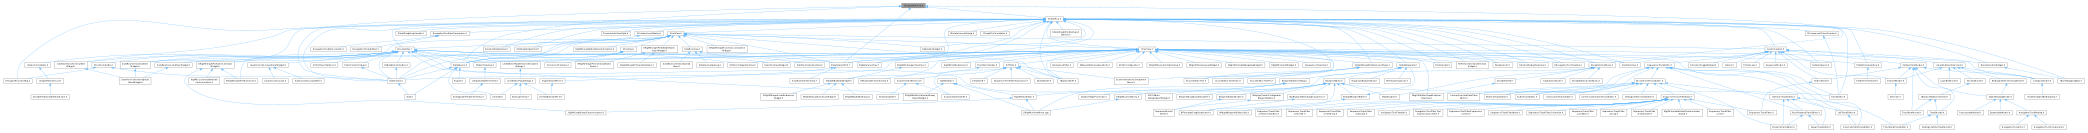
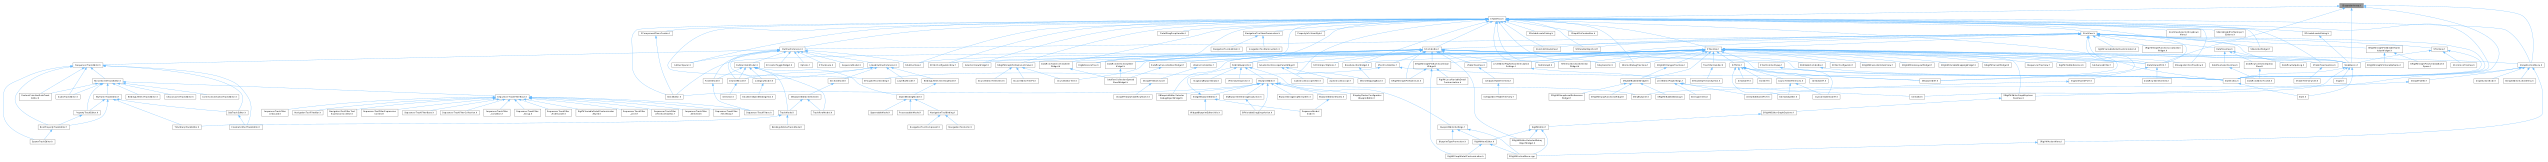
  digraph {
    fontname=Roboto
    node [color=grey40 fillcolor=white fontname=Roboto fontsize=10 shape=box style=filled]
    edge [color=steelblue1 dir=back fontname=Roboto fontsize=10 labelfontname=Helvetica labelfontsize=10 style=solid]
    n1 [color=gray40 fillcolor=grey60 fontcolor=black height=0.2 label="SExpanderArrow.h" width=0.4]
    n2 [height=0.2 label="SGraphActionMenu.h" width=0.4]
    n3 [height=0.2 label="STableRow.h" width=0.4]
    n4 [height=0.2 label="SlateExtras.h" width=0.4]
    n5 [height=0.2 label="SlateBasics.h" width=0.4]
    n6 [height=0.2 label="SlateSharedPCH.h" width=0.4]
    n7 [height=0.2 label="GraphActionNode.h" width=0.4]
    n8 [height=0.2 label="SGraphEditorActionMenu.h" width=0.4]
    n9 [height=0.2 label="SGraphPalette.h" width=0.4]
    n10 [height=0.2 label="SMyBlueprint.h" width=0.4]
    n11 [height=0.2 label="SRigVMActionMenu.h" width=0.4]
    n12 [height=0.2 label="BoneSelectionWidget.h" width=0.4]
    n13 [height=0.2 label="SBoneMappingBase.h" width=0.4]
    n14 [height=0.2 label="SRigVMGraphPinNameListValue.h" width=0.4]
    n15 [height=0.2 label="DataflowTransformOutliner\lWidget.h" width=0.4]
    n16 [height=0.2 label="DataflowVerticesOutliner\lWidget.h" width=0.4]
    n17 [height=0.2 label="DlgReferenceTree.h" width=0.4]
    n18 [height=0.2 label="FindInBlueprints.h" width=0.4]
    n19 [height=0.2 label="SSCSEditor.h" width=0.4]
    n20 [height=0.2 label="FindInGraph.h" width=0.4]
    n21 [height=0.2 label="IDetailDragDropHandler.h" width=0.4]
-   n22 [height=0.2 label="Customization.h" width=0.4]
+   n22 [height=0.2 label="IOutlinerExtension.h" width=0.4]
    n23 [height=0.2 label="OutlinerSpacer.h" width=0.4]
    n24 [height=0.2 label="SOutlinerView.h" width=0.4]
    n25 [height=0.2 label="NavigationToolItemParameters.h" width=0.4]
    n26 [height=0.2 label="PropertyInfoViewStyle.h" width=0.4]
    n27 [height=0.2 label="ReferenceSectionSelection\lWidget.h" width=0.4]
    n28 [height=0.2 label="SAnimAttributeView.h" width=0.4]
    n29 [height=0.2 label="SBlueprintDiff.h" width=0.4]
    n30 [height=0.2 label="SComboBox.h" width=0.4]
    n31 [height=0.2 label="SFilterConfiguratorRow.h" width=0.4]
    n32 [height=0.2 label="SFixupSelfContextDlg.h" width=0.4]
    n33 [height=0.2 label="SelectionViewWidget.h" width=0.4]
    n34 [height=0.2 label="SComponentClassCombo.h" width=0.4]
    n35 [height=0.2 label="SDeleteAssetsDialog.h" width=0.4]
    n36 [height=0.2 label="SFilterableObjectList.h" width=0.4]
    n37 [height=0.2 label="SGraphPinComboBox.h" width=0.4]
    n38 [height=0.2 label="SKeySelector.h" width=0.4]
    n39 [height=0.2 label="SKismetDebugTreeView.h" width=0.4]
    n40 [height=0.2 label="SListView.h" width=0.4]
    n41 [height=0.2 label="SSkeletonWidget.h" width=0.4]
    n42 [height=0.2 label="STreeView.h" width=0.4]
    n43 [height=0.2 label="SNavigationToolTreeRow.h" width=0.4]
    n44 [height=0.2 label="STableTreeViewRow.h" width=0.4]
    n45 [height=0.2 label="SListViewSelectorDropdown\lMenu.h" width=0.4]
    n46 [height=0.2 label="SPrivateAssetsDialog.h" width=0.4]
    n47 [height=0.2 label="SSkinWeightProfileImport\lOptions.h" width=0.4]
    n48 [height=0.2 label="Slate.h" width=0.4]
    n49 [height=0.2 label="UnrealEd.h" width=0.4]
    n50 [height=0.2 label="Engine.h" width=0.4]
    n51 [height=0.2 label="DataflowSkeletonView.h" width=0.4]
    n52 [height=0.2 label="EngineSharedPCH.h" width=0.4]
    n53 [height=0.2 label="SRigVMEditorGraphExplorer\lTreeView.h" width=0.4]
    n54 [height=0.2 label="SRigVMActionMenu.cpp" width=0.4]
+   n55 [height=0.2 label="SRigVMEditorGraphExplorer.h" width=0.4]
    n56 [height=0.2 label="RigVMEditor.h" width=0.4]
    n57 [height=0.2 label="RigVMNewEditor.h" width=0.4]
    n58 [height=0.2 label="SRigVMEditorSelectedDebug\lObjectWidget.h" width=0.4]
    n59 [height=0.2 label="RigVMGraphDetailCustomization.h" width=0.4]
    n60 [height=0.2 label="SCurveEditorTree.h" width=0.4]
    n61 [height=0.2 label="SCurveEditorTreePin.h" width=0.4]
    n62 [height=0.2 label="SCurveEditorTreeSelect.h" width=0.4]
    n63 [height=0.2 label="DataflowCollectionSpread\lSheetWidget.h" width=0.4]
    n64 [height=0.2 label="BlueprintEditor.h" width=0.4]
    n65 [height=0.2 label="BlueprintEditorSettings.h" width=0.4]
    n66 [height=0.2 label="ImaginaryBlueprintData.h" width=0.4]
    n67 [height=0.2 label="SPinValueInspector.h" width=0.4]
    n68 [height=0.2 label="CategoryModel.h" width=0.4]
    n69 [height=0.2 label="ChannelModel.h" width=0.4]
    n70 [height=0.2 label="FolderModel.h" width=0.4]
    n71 [height=0.2 label="ISequencerTrackEditor.h" width=0.4]
    n72 [height=0.2 label="LinkedOutlinerExtension.h" width=0.4]
    n73 [height=0.2 label="OutlinerItemModel.h" width=0.4]
    n74 [height=0.2 label="SColumnToggleWidget.h" width=0.4]
    n75 [height=0.2 label="Options.h" width=0.4]
    n76 [height=0.2 label="STrackLane.h" width=0.4]
    n77 [height=0.2 label="SequenceModel.h" width=0.4]
    n78 [height=0.2 label="NavigationToolAddItem.h" width=0.4]
    n79 [height=0.2 label="NavigationToolRemoveItem.h" width=0.4]
-   n80 [height=0.2 label="SSCSEditor\lDebugObjectWidget.h" width=0.4]
+   n80 [height=0.2 label="SBlueprintEditorSelected\lDebugObjectWidget.h" width=0.4]
    n81 [height=0.2 label="LevelEditorPlayNetworkEmulation\lSettings.h" width=0.4]
    n82 [height=0.2 label="SAudioOscilloscopePanelWidget.h" width=0.4]
    n83 [height=0.2 label="SCSVImportOptions.h" width=0.4]
    n84 [height=0.2 label="SEditableComboBox.h" width=0.4]
    n85 [height=0.2 label="SNameComboBox.h" width=0.4]
    n86 [height=0.2 label="SRigVMGraphPinNameListValue\lWidget.h" width=0.4]
    n87 [height=0.2 label="STableTreeView.h" width=0.4]
    n88 [height=0.2 label="STextComboBox.h" width=0.4]
    n89 [height=0.2 label="STextComboPopup.h" width=0.4]
    n90 [height=0.2 label="SRigVMGraphPinNameList.h" width=0.4]
    n91 [height=0.2 label="SRigVMGraphPinEditableName\lValueWidget.h" width=0.4]
    n92 [height=0.2 label="DataflowView.h" width=0.4]
    n93 [height=0.2 label="RigVMVariableDetailCustomization.h" width=0.4]
    n94 [height=0.2 label="SRigVMGraphFunctionLocalization\lWidget.h" width=0.4]
    n95 [height=0.2 label="STileView.h" width=0.4]
    n96 [height=0.2 label="DataflowFacesOutlinerWidget.h" width=0.4]
    n97 [height=0.2 label="DiffUtils.h" width=0.4]
    n98 [height=0.2 label="ISequencerTreeView.h" width=0.4]
    n99 [height=0.2 label="RigVMFindReferences.h" width=0.4]
    n100 [height=0.2 label="SAdvancedFilter.h" width=0.4]
-   n101 [height=0.2 label="SBlueprintNamespaceEntry.h" width=0.4]
    n102 [height=0.2 label="SFilterConfigurator.h" width=0.4]
    n103 [height=0.2 label="SRigVMBulkEditWidget.h" width=0.4]
    n104 [height=0.2 label="SRigVMChangesTreeView.h" width=0.4]
    n105 [height=0.2 label="SRigVMExecutionStackView.h" width=0.4]
    n106 [height=0.2 label="SRigVMNodeLayoutWidget.h" width=0.4]
    n107 [height=0.2 label="SRigVMVariableMappingWidget.h" width=0.4]
    n108 [height=0.2 label="SRigVMVariantWidget.h" width=0.4]
    n109 [height=0.2 label="TreeFilterHandler.h" width=0.4]
    n110 [height=0.2 label="STableTreeViewCell.h" width=0.4]
    n111 [height=0.2 label="BPVariableDragDropAction.h" width=0.4]
    n112 [height=0.2 label="BlueprintDragDropMenuItem.h" width=0.4]
    n113 [height=0.2 label="BlueprintEditorModes.h" width=0.4]
    n114 [height=0.2 label="IDisplayClusterConfigurator\lBlueprintEditor.h" width=0.4]
    n115 [height=0.2 label="MyBlueprintItemDragDropAction.h" width=0.4]
    n116 [height=0.2 label="WidgetBlueprintEditor.h" width=0.4]
    n117 [height=0.2 label="BlueprintTypePromotion.h" width=0.4]
    n118 [height=0.2 label="SequenceModel\lMode.h" width=0.4]
    n119 [height=0.2 label="WidgetBlueprintEditorUtils.h" width=0.4]
    n120 [height=0.2 label="SDesignerView.h" width=0.4]
    n121 [height=0.2 label="SOutlinerObjectBindingView.h" width=0.4]
    n122 [height=0.2 label="Selection.h" width=0.4]
    n123 [height=0.2 label="SequencerTrackFilters.h" width=0.4]
    n124 [height=0.2 label="AudioTrackEditor.h" width=0.4]
    n125 [height=0.2 label="BoolPropertyTrackEditor.h" width=0.4]
    n126 [height=0.2 label="SpawnTrackEditor.h" width=0.4]
    n127 [height=0.2 label="CinematicShotTrackEditor.h" width=0.4]
    n128 [height=0.2 label="CustomPrimitiveDataTrack\lEditor.h" width=0.4]
-   n129 [height=0.2 label="MaterialTrackEditor.h" width=0.4]
    n130 [height=0.2 label="MovieSceneTrackEditor.h" width=0.4]
    n131 [height=0.2 label="SubTrackEditor.h" width=0.4]
    n132 [height=0.2 label="BindingLifetimeOverlayModel.h" width=0.4]
    n133 [height=0.2 label="LayerBarModel.h" width=0.4]
    n134 [height=0.2 label="SectionModel.h" width=0.4]
    n135 [height=0.2 label="ObjectBindingModel.h" width=0.4]
    n136 [height=0.2 label="TrackModel.h" width=0.4]
    n137 [height=0.2 label="TrackRowModel.h" width=0.4]
    n138 [height=0.2 label="BindingLifetimeTrackEditor.h" width=0.4]
    n139 [height=0.2 label="ChaosCacheTrackEditor.h" width=0.4]
    n140 [height=0.2 label="CommonAnimationTrackEditor.h" width=0.4]
    n141 [height=0.2 label="KeyframeTrackEditor.h" width=0.4]
    n142 [height=0.2 label="PropertyTrackEditor.h" width=0.4]
    n143 [height=0.2 label="SequencerTrackFilterBase.h" width=0.4]
    n144 [height=0.2 label="TimeWarpTrackEditor.h" width=0.4]
    n145 [height=0.2 label="NavigationToolFilterBar.h" width=0.4]
    n146 [height=0.2 label="NavigationToolFilterText\lExpressionContext.h" width=0.4]
    n147 [height=0.2 label="SequencerTextFilterExpression\lContext.h" width=0.4]
    n148 [height=0.2 label="SequencerTrackFilterBase.h" width=0.4]
    n149 [height=0.2 label="SequencerTrackFilterCollection.h" width=0.4]
    n150 [height=0.2 label="SequencerTrackFilter\l_Condition.h" width=0.4]
    n151 [height=0.2 label="SequencerTrackFilter\l_Group.h" width=0.4]
    n152 [height=0.2 label="SequencerTrackFilter\l_HideIsolate.h" width=0.4]
    n153 [height=0.2 label="RigVMVariableDetailCustomization\l_Keyed.h" width=0.4]
    n154 [height=0.2 label="SequencerTrackFilter\l_Level.h" width=0.4]
    n155 [height=0.2 label="SequencerTrackFilter\l_STextComboBox.h" width=0.4]
    n156 [height=0.2 label="SequencerTrackFilter\l_Selected.h" width=0.4]
    n157 [height=0.2 label="SequencerTrackFilter\l_TimeWarp.h" width=0.4]
    n158 [height=0.2 label="SequencerTrackFilter\l_Unbound.h" width=0.4]
    n159 [height=0.2 label="SBlueprintEditorSelected.h" width=0.4]
    n160 [height=0.2 label="NavigationToolBinding.h" width=0.4]
    n161 [height=0.2 label="PossessableModel.h" width=0.4]
    n162 [height=0.2 label="SpawnableModel.h" width=0.4]
    n163 [height=0.2 label="NavigationToolActor.h" width=0.4]
    n164 [height=0.2 label="NavigationToolComponent.h" width=0.4]
    n165 [height=0.2 label="BindingLifetimeTrackModel.h" width=0.4]
    n166 [height=0.2 label="LevelEditorPlaySettings.h" width=0.4]
    n167 [height=0.2 label="AudioOscilloscope.h" width=0.4]
    n168 [height=0.2 label="AudioOscilloscopeUMG.h" width=0.4]
    n169 [height=0.2 label="SGraphPinNameList.h" width=0.4]
    n170 [height=0.2 label="SRigVMGraphPinUserDataName\lSpace.h" width=0.4]
    n171 [height=0.2 label="SRigVMGraphPinVariableName.h" width=0.4]
    n172 [height=0.2 label="RigVMLocalVariableDetail\lCustomization.h" width=0.4]
    n173 [height=0.2 label="SUntypedTableTreeView.h" width=0.4]
    n174 [height=0.2 label="UnrealEdSharedPCH.h" width=0.4]
    n175 [height=0.2 label="SGraphPinDataTableRowName.h" width=0.4]
    n176 [height=0.2 label="SUntypedDiffTableTreeView.h" width=0.4]
    n177 [height=0.2 label="DataflowCollectionSpread\lSheet.h" width=0.4]
    n178 [height=0.2 label="DataflowOutputLog.h" width=0.4]
    n179 [height=0.2 label="DataflowSelectionView.h" width=0.4]
+   n180 [height=0.2 label="DataflowEditorToolkit.h" width=0.4]
    n181 [height=0.2 label="SCommonTileView.h" width=0.4]
    n182 [height=0.2 label="AsyncDetailViewDiff.h" width=0.4]
    n183 [height=0.2 label="SDetailsDiff.h" width=0.4]
    n184 [height=0.2 label="SDetailsSplitter.h" width=0.4]
    n185 [height=0.2 label="AsyncTreeDifferences.h" width=0.4]
    n186 [height=0.2 label="DetailsDiff.h" width=0.4]
-   n187 [height=0.2 label="SequencerTextFilterExpression.h" width=0.4]
+   n187 [height=0.2 label="SCSDiff.h" width=0.4]
    n188 [height=0.2 label="SRigVMBulkEditDialog.h" width=0.4]
    n189 [height=0.2 label="SRigVMSwapAssetReferences\lWidget.h" width=0.4]
    n190 [height=0.2 label="SRigVMSwapFunctionsWidget.h" width=0.4]
    n191 [height=0.2 label="SReadOnlyHierarchyView.h" width=0.4]
    n1 -> n2
    n1 -> n3
    n1 -> n4
    n1 -> n5
    n1 -> n6
    n2 -> n7
    n2 -> n8
    n2 -> n9
    n2 -> n10
    n2 -> n11
    n3 -> n2
    n3 -> n4
    n3 -> n6
    n3 -> n12
    n3 -> n13
    n3 -> n14
    n3 -> n15
    n3 -> n16
    n3 -> n17
    n3 -> n18
    n3 -> n19
    n3 -> n20
    n3 -> n21
    n3 -> n22
    n3 -> n23
    n3 -> n24
    n3 -> n25
    n3 -> n26
    n3 -> n27
    n3 -> n28
    n3 -> n29
    n3 -> n30
    n3 -> n31
    n3 -> n32
    n3 -> n33
    n3 -> n34
    n3 -> n35
    n3 -> n36
    n3 -> n37
    n3 -> n38
    n3 -> n39
    n3 -> n40
    n3 -> n41
    n3 -> n42
    n3 -> n43
    n3 -> n44
    n3 -> n45
    n3 -> n46
    n3 -> n47
    n4 -> n48
    n5 -> n4
    n5 -> n48
    n5 -> n49
    n5 -> n50
    n6 -> n51
    n6 -> n52
    n9 -> n53
    n11 -> n54
    n12 -> n13
    n14 -> n60
    n14 -> n61
    n14 -> n62
    n15 -> n63
    n16 -> n63
    n18 -> n64
    n18 -> n65
    n18 -> n66
    n18 -> n67
    n22 -> n23
    n22 -> n24
    n22 -> n68
    n22 -> n69
    n22 -> n70
    n22 -> n71
    n22 -> n72
    n22 -> n73
    n22 -> n74
    n22 -> n75
    n22 -> n76
    n22 -> n77
    n25 -> n78
    n25 -> n79
    n30 -> n4
    n30 -> n5
    n30 -> n6
    n30 -> n15
    n30 -> n16
    n30 -> n31
    n30 -> n33
    n30 -> n58
    n30 -> n80
    n30 -> n81
    n30 -> n82
    n30 -> n83
    n30 -> n84
    n30 -> n85
    n30 -> n86
    n30 -> n87
    n30 -> n88
    n30 -> n89
    n30 -> n90
    n34 -> n19
    n40 -> n4
    n40 -> n5
    n40 -> n6
    n40 -> n22
    n40 -> n28
    n40 -> n29
    n40 -> n30
    n40 -> n36
    n40 -> n41
    n40 -> n42
    n40 -> n86
    n40 -> n91
    n40 -> n92
    n40 -> n93
    n40 -> n94
    n40 -> n95
    n42 -> n2
    n42 -> n4
    n42 -> n5
    n42 -> n6
    n42 -> n12
    n42 -> n14
    n42 -> n16
    n42 -> n17
    n42 -> n18
    n42 -> n19
    n42 -> n20
    n42 -> n24
    n42 -> n27
    n42 -> n29
    n42 -> n38
    n42 -> n39
    n42 -> n43
    n42 -> n44
    n42 -> n53
    n42 -> n60
    n42 -> n81
    n42 -> n87
    n42 -> n96
    n42 -> n97
    n42 -> n98
    n42 -> n99
    n42 -> n100
-   n42 -> n101
    n42 -> n102
    n42 -> n103
    n42 -> n104
    n42 -> n105
    n42 -> n106
    n42 -> n107
    n42 -> n108
    n42 -> n109
    n44 -> n110
    n46 -> n5
    n52 -> n174
+   n53 -> n55
+   n55 -> n56
    n56 -> n54
    n56 -> n57
    n56 -> n58
    n57 -> n54
    n57 -> n59
    n64 -> n10
    n64 -> n19
    n64 -> n80
    n64 -> n111
    n64 -> n112
    n64 -> n113
    n64 -> n114
    n64 -> n115
    n64 -> n116
    n65 -> n54
    n65 -> n57
    n65 -> n117
    n68 -> n121
    n69 -> n122
    n70 -> n123
    n71 -> n124
    n71 -> n125
    n71 -> n126
    n71 -> n127
    n71 -> n128
-   n71 -> n129
    n71 -> n130
    n71 -> n131
    n72 -> n68
    n72 -> n69
    n72 -> n132
    n72 -> n133
    n72 -> n134
    n73 -> n68
    n73 -> n69
    n73 -> n70
    n73 -> n135
    n73 -> n136
    n73 -> n137
    n81 -> n166
    n82 -> n167
    n82 -> n168
    n84 -> n4
    n85 -> n169
    n86 -> n59
    n86 -> n90
    n86 -> n172
    n87 -> n173
    n88 -> n4
    n88 -> n32
    n89 -> n4
    n91 -> n170
    n91 -> n171
    n92 -> n177
    n92 -> n178
    n92 -> n179
    n95 -> n4
    n95 -> n5
    n95 -> n181
    n96 -> n63
    n97 -> n29
    n97 -> n182
    n97 -> n183
-   n97 -> n45
+   n97 -> n184
    n97 -> n185
    n97 -> n186
    n97 -> n187
    n103 -> n188
    n103 -> n189
    n103 -> n190
    n104 -> n103
    n109 -> n191
    n113 -> n118
    n115 -> n111
    n116 -> n18
-   n114 -> n118
+   n116 -> n118
    n116 -> n119
    n125 -> n126
    n130 -> n124
    n130 -> n128
-   n130 -> n129
    n130 -> n138
    n130 -> n139
    n130 -> n140
    n130 -> n141
    n130 -> n142
    n130 -> n143
    n131 -> n127
    n132 -> n135
    n134 -> n159
    n135 -> n160
    n135 -> n161
    n135 -> n162
    n136 -> n144
    n136 -> n165
    n141 -> n125
    n141 -> n131
    n141 -> n142
    n141 -> n144
-   n125 -> n142
+   n142 -> n125
    n143 -> n123
    n143 -> n145
    n143 -> n146
    n143 -> n147
    n143 -> n148
    n143 -> n149
    n143 -> n150
    n143 -> n151
    n143 -> n152
    n143 -> n153
    n143 -> n154
    n143 -> n155
    n143 -> n156
    n143 -> n157
    n143 -> n158
    n159 -> n136
    n159 -> n137
    n160 -> n163
    n160 -> n164
    n166 -> n49
    n166 -> n120
    n166 -> n174
    n169 -> n175
    n173 -> n176
+   n177 -> n180
+   n179 -> n180
    n185 -> n182
    n185 -> n184
  }
